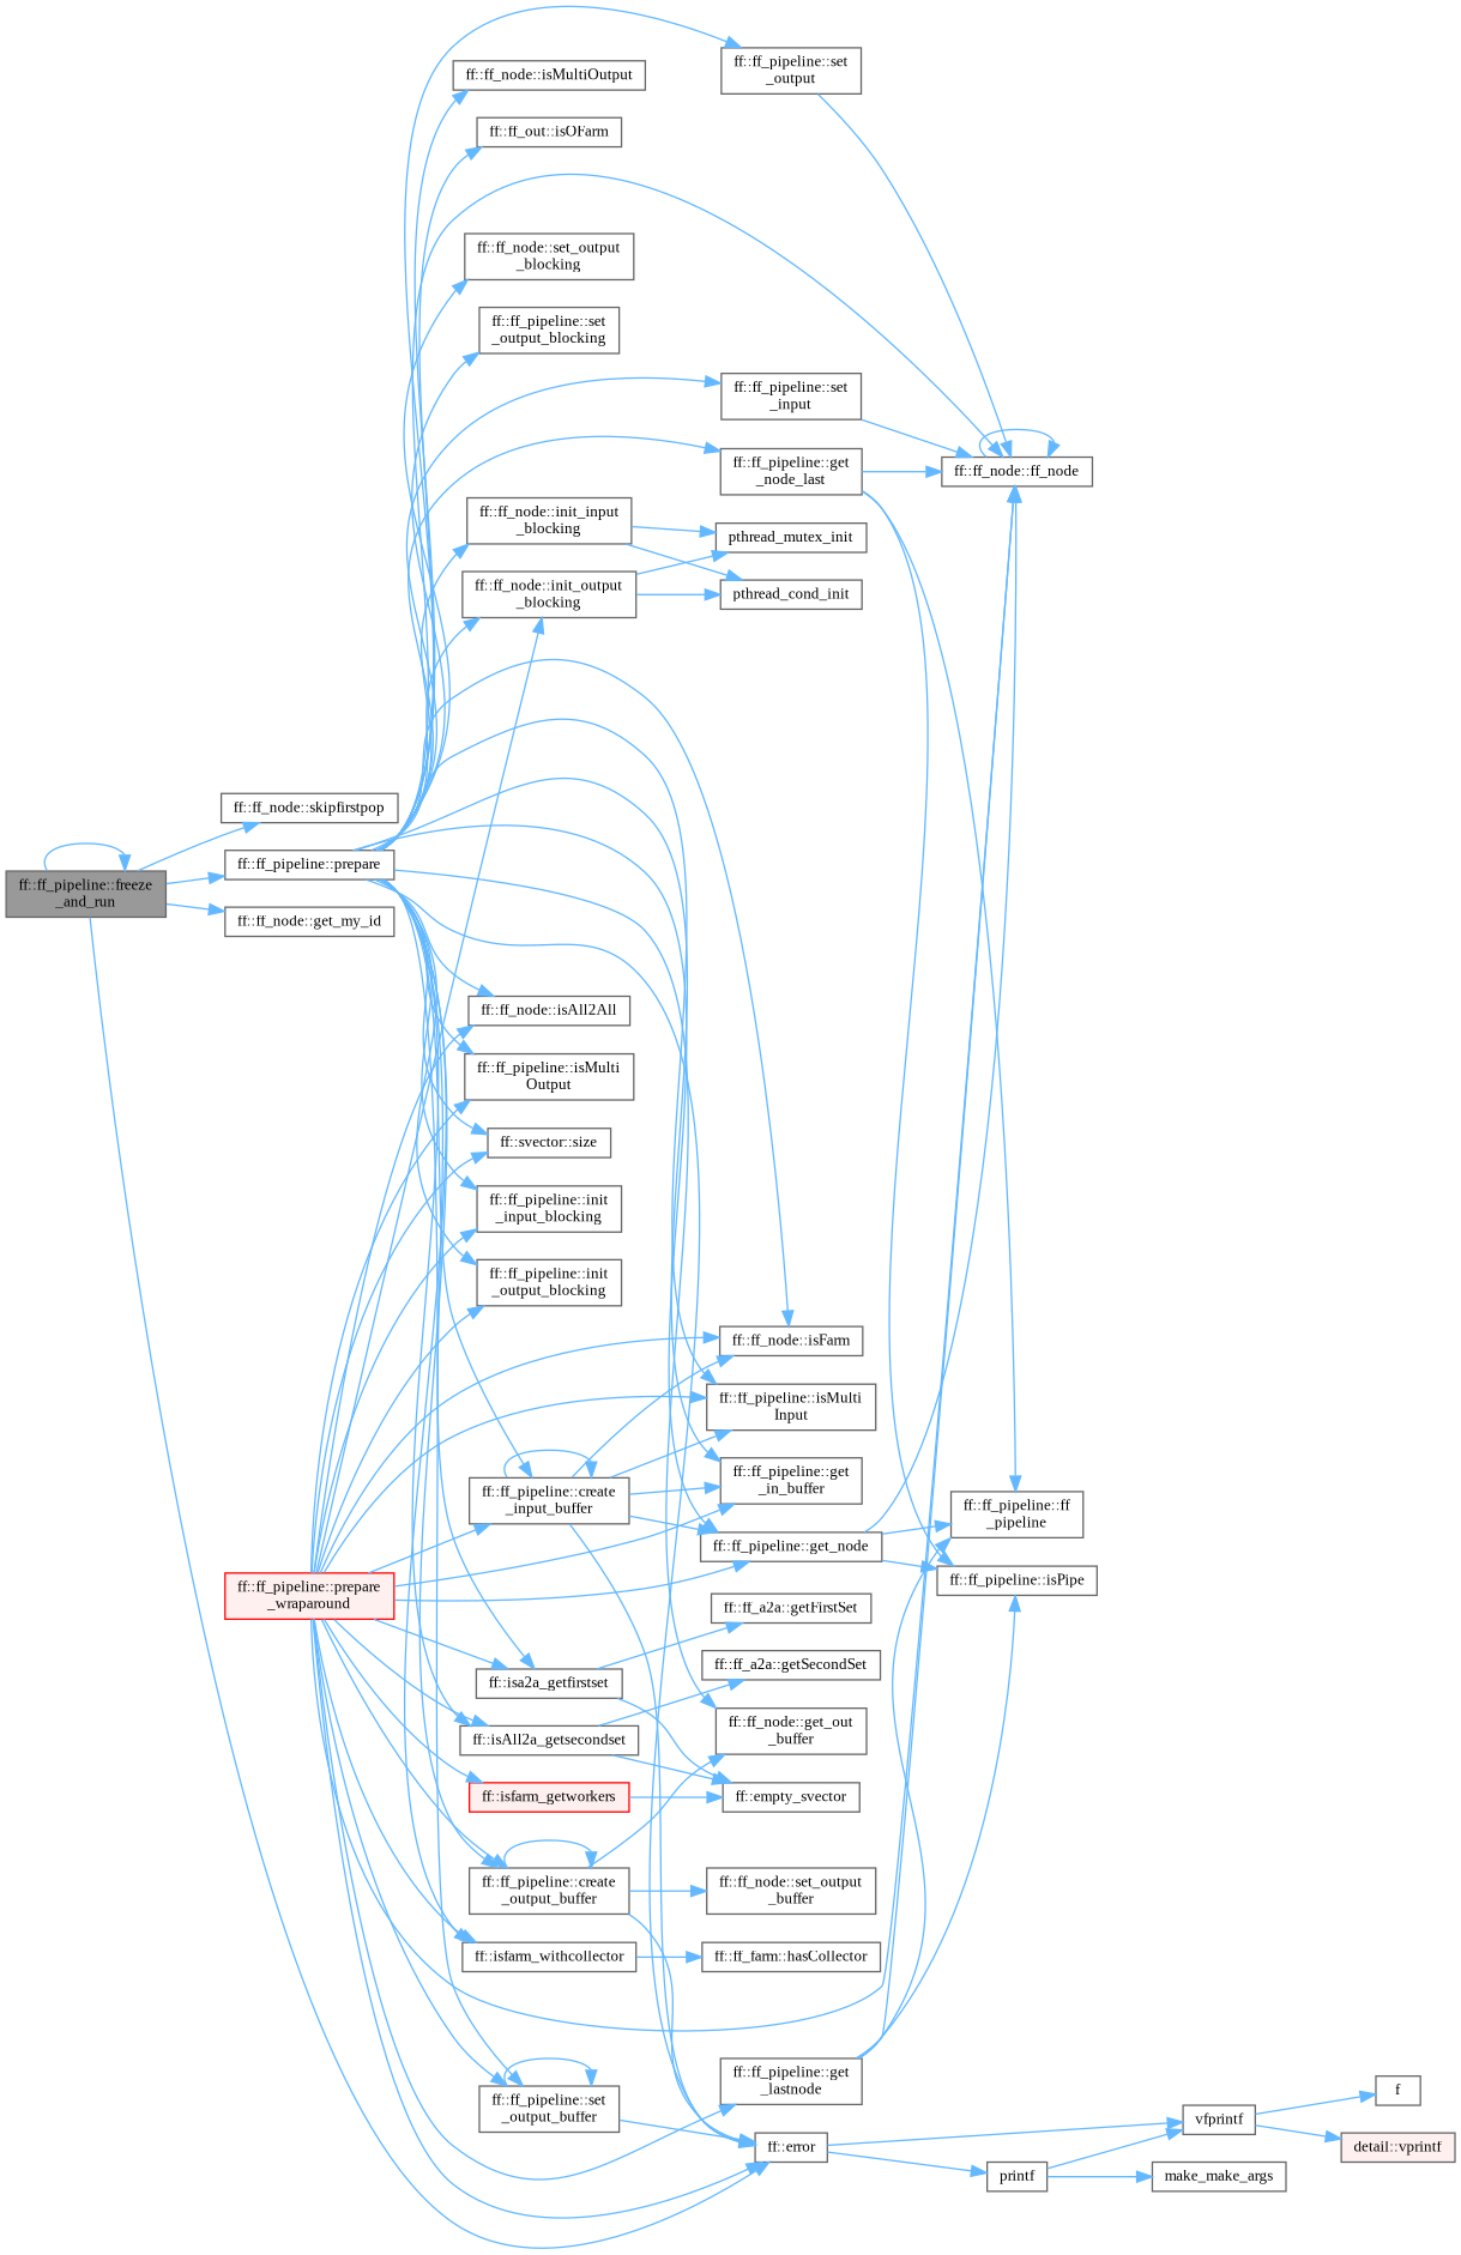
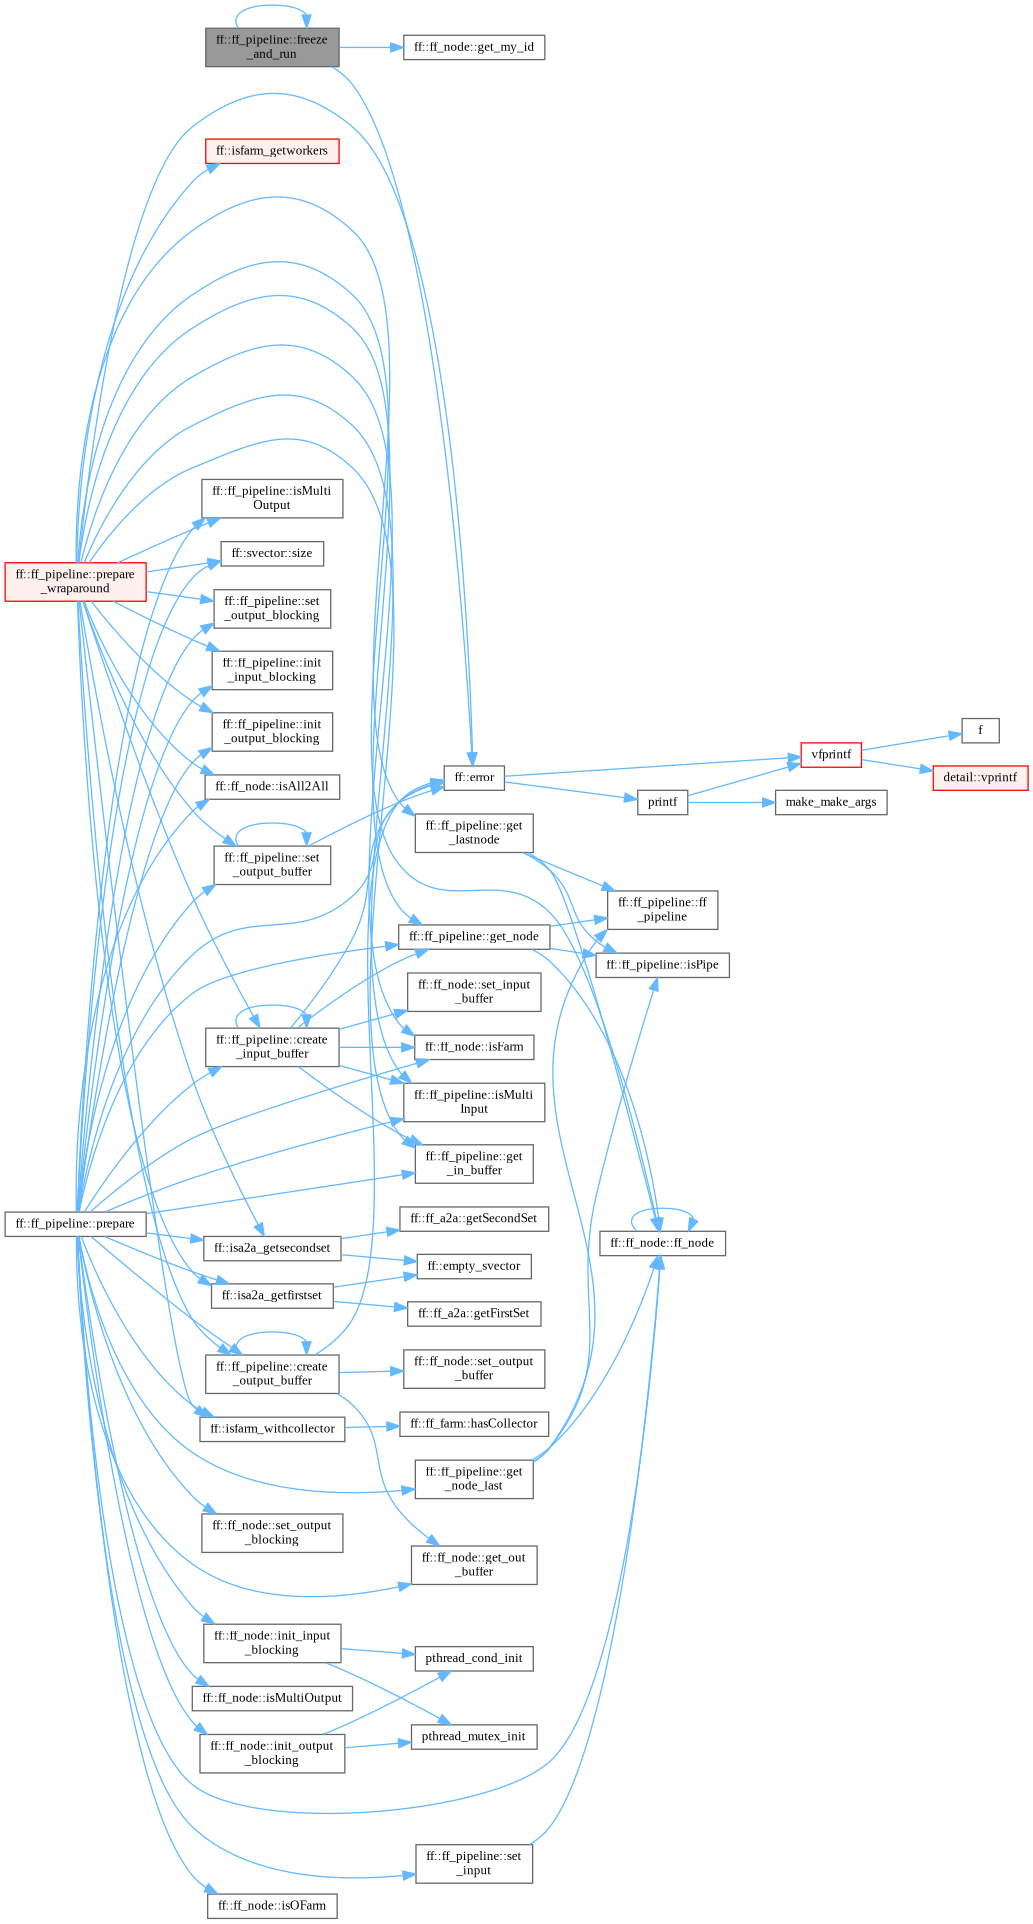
  digraph {
    fontname="Liberation Serif"
    rankdir=LR
    node [color=grey40 fillcolor=white fontname="Liberation Serif" fontsize=10 shape=box style=filled]
    edge [color=steelblue1 fontname="Liberation Serif" fontsize=10 labelfontname=Helvetica labelfontsize=10 style=solid]
    n1 [color=gray40 fillcolor=grey60 fontcolor=black height=0.2 label="ff::ff_pipeline::freeze\l_and_run" width=0.4]
    n2 [height=0.2 label="ff::error" width=0.4]
    n3 [height=0.2 label="ff::ff_node::get_my_id" width=0.4]
    n4 [height=0.2 label="ff::ff_pipeline::prepare" width=0.4]
-   n5 [height=0.2 label="ff::ff_node::skipfirstpop" width=0.4]
    n6 [height=0.2 label=printf width=0.4]
-   n7 [height=0.2 label=vfprintf width=0.4]
+   n7 [color=red height=0.2 label=vfprintf width=0.4]
    n8 [height=0.2 label="ff::ff_pipeline::create\l_input_buffer" width=0.4]
    n9 [height=0.2 label="ff::ff_pipeline::get\l_in_buffer" width=0.4]
    n10 [height=0.2 label="ff::ff_pipeline::get_node" width=0.4]
    n11 [height=0.2 label="ff::ff_node::ff_node" width=0.4]
    n12 [height=0.2 label="ff::ff_node::isFarm" width=0.4]
    n13 [height=0.2 label="ff::ff_pipeline::isMulti\lInput" width=0.4]
    n14 [height=0.2 label="ff::ff_pipeline::create\l_output_buffer" width=0.4]
    n15 [height=0.2 label="ff::ff_node::get_out\l_buffer" width=0.4]
    n16 [height=0.2 label="ff::ff_pipeline::get\l_node_last" width=0.4]
    n17 [height=0.2 label="ff::ff_node::init_input\l_blocking" width=0.4]
    n18 [height=0.2 label="ff::ff_pipeline::init\l_input_blocking" width=0.4]
    n19 [height=0.2 label="ff::ff_node::init_output\l_blocking" width=0.4]
    n20 [height=0.2 label="ff::ff_pipeline::init\l_output_blocking" width=0.4]
    n21 [height=0.2 label="ff::isa2a_getfirstset" width=0.4]
-   n22 [height=0.2 label="ff::isAll2a_getsecondset" width=0.4]
+   n22 [height=0.2 label="ff::isa2a_getsecondset" width=0.4]
    n23 [height=0.2 label="ff::ff_node::isAll2All" width=0.4]
    n24 [height=0.2 label="ff::isfarm_withcollector" width=0.4]
    n25 [height=0.2 label="ff::ff_node::isMultiOutput" width=0.4]
    n26 [height=0.2 label="ff::ff_pipeline::isMulti\lOutput" width=0.4]
-   n27 [height=0.2 label="ff::ff_out::isOFarm" width=0.4]
+   n27 [height=0.2 label="ff::ff_node::isOFarm" width=0.4]
    n28 [height=0.2 label="ff::ff_pipeline::set\l_output_buffer" width=0.4]
    n29 [height=0.2 label="ff::svector::size" width=0.4]
    n30 [height=0.2 label="ff::ff_pipeline::set\l_input" width=0.4]
-   n31 [height=0.2 label="ff::ff_pipeline::set\l_output" width=0.4]
    n32 [height=0.2 label="ff::ff_node::set_output\l_blocking" width=0.4]
    n33 [height=0.2 label="ff::ff_pipeline::set\l_output_blocking" width=0.4]
    n34 [height=0.2 label=make_make_args width=0.4]
    n35 [height=0.2 label=f width=0.4]
-   n36 [fillcolor="#FFF0F0" height=0.2 label="detail::vprintf" width=0.4]
+   n36 [color=red fillcolor="#FFF0F0" height=0.2 label="detail::vprintf" width=0.4]
+   n37 [height=0.2 label="ff::ff_node::set_input\l_buffer" width=0.4]
    n38 [height=0.2 label="ff::ff_pipeline::ff\l_pipeline" width=0.4]
    n39 [height=0.2 label="ff::ff_pipeline::isPipe" width=0.4]
    n40 [height=0.2 label="ff::ff_node::set_output\l_buffer" width=0.4]
    n41 [height=0.2 label=pthread_cond_init width=0.4]
    n42 [height=0.2 label=pthread_mutex_init width=0.4]
    n43 [height=0.2 label="ff::empty_svector" width=0.4]
    n44 [height=0.2 label="ff::ff_a2a::getFirstSet" width=0.4]
    n45 [height=0.2 label="ff::ff_a2a::getSecondSet" width=0.4]
    n46 [height=0.2 label="ff::ff_farm::hasCollector" width=0.4]
    n47 [color=red fillcolor="#FFF0F0" height=0.2 label="ff::ff_pipeline::prepare\l_wraparound" width=0.4]
    n48 [height=0.2 label="ff::ff_pipeline::get\l_lastnode" width=0.4]
    n49 [color=red fillcolor="#FFF0F0" height=0.2 label="ff::isfarm_getworkers" width=0.4]
    n1 -> n1
    n1 -> n2
    n1 -> n3
-   n1 -> n4
-   n1 -> n5
    n2 -> n6
    n2 -> n7
    n4 -> n2
    n4 -> n8
    n4 -> n9
    n4 -> n10
    n4 -> n11
    n4 -> n12
    n4 -> n13
    n4 -> n14
    n4 -> n15
    n4 -> n16
    n4 -> n17
    n4 -> n18
    n4 -> n19
    n4 -> n20
    n4 -> n21
    n4 -> n22
    n4 -> n23
    n4 -> n24
    n4 -> n25
    n4 -> n26
    n4 -> n27
    n4 -> n28
    n4 -> n29
    n4 -> n30
-   n4 -> n31
    n4 -> n32
    n4 -> n33
    n6 -> n7
    n6 -> n34
    n7 -> n35
    n7 -> n36
    n8 -> n2
    n8 -> n8
    n8 -> n9
    n8 -> n10
    n8 -> n12
    n8 -> n13
+   n8 -> n37
    n10 -> n11
    n10 -> n38
    n10 -> n39
    n11 -> n11
    n14 -> n2
    n14 -> n14
    n14 -> n15
    n14 -> n40
    n16 -> n11
    n16 -> n38
    n16 -> n39
    n17 -> n41
    n17 -> n42
    n19 -> n41
    n19 -> n42
    n21 -> n43
    n21 -> n44
    n22 -> n43
    n22 -> n45
    n24 -> n46
    n28 -> n2
    n28 -> n28
    n30 -> n11
-   n31 -> n11
    n47 -> n2
    n47 -> n8
    n47 -> n9
    n47 -> n10
    n47 -> n11
    n47 -> n12
    n47 -> n13
    n47 -> n14
    n47 -> n18
-   n47 -> n19
+   n47 -> n33
    n47 -> n20
    n47 -> n21
    n47 -> n22
    n47 -> n23
    n47 -> n24
    n47 -> n26
    n47 -> n28
    n47 -> n29
    n47 -> n48
    n47 -> n49
    n48 -> n11
    n48 -> n38
    n48 -> n39
-   n49 -> n43
  }
